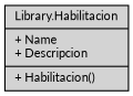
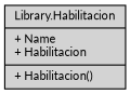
  digraph {
    fontname=Lato
-   n1 [color=black fillcolor=lightgrey fontcolor=black fontname=Lato fontsize=10 height=0.2 label="{Library.Habilitacion\n|+ Name\l+ Descripcion\l|+ Habilitacion()\l}" shape=record style=filled width=0.4]
+   n1 [color=black fillcolor=lightgrey fontcolor=black fontname=Lato fontsize=10 height=0.2 label="{Library.Habilitacion\n|+ Name\l+ Habilitacion\l|+ Habilitacion()\l}" shape=record style=filled width=0.4]
  }
